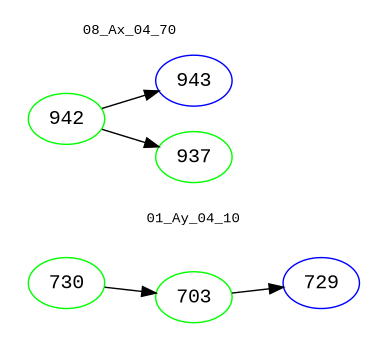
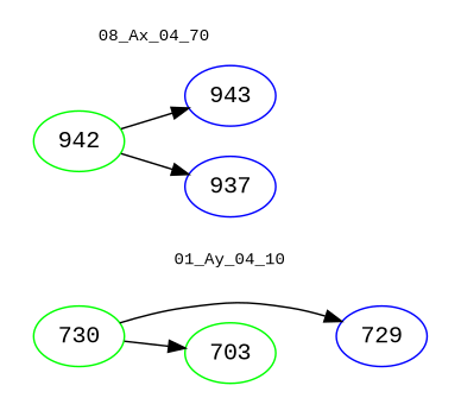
  digraph {
    fontname="Liberation Mono"
    rankdir=LR
    node [color=green fontname="Liberation Mono"]
    edge [color=black fontname="Liberation Mono"]
    n1 [label=730]
    n2 [label=703]
    n3 [color=blue label=729]
    n4 [label=942]
-   n5 [label=937]
+   n5 [color=blue label=937]
    n6 [color=blue label=943]
    subgraph cluster_1 {
      color=white
      fontsize=10
      label="01_Ay_04_10"
      n1
      n2
      n3
    }
    subgraph cluster_2 {
      color=white
      fontsize=10
      label="08_Ax_04_70"
      n4
      n5
      n6
    }
    n1 -> n2
-   n2 -> n3
+   n1 -> n3
    n4 -> n5
    n4 -> n6
  }
